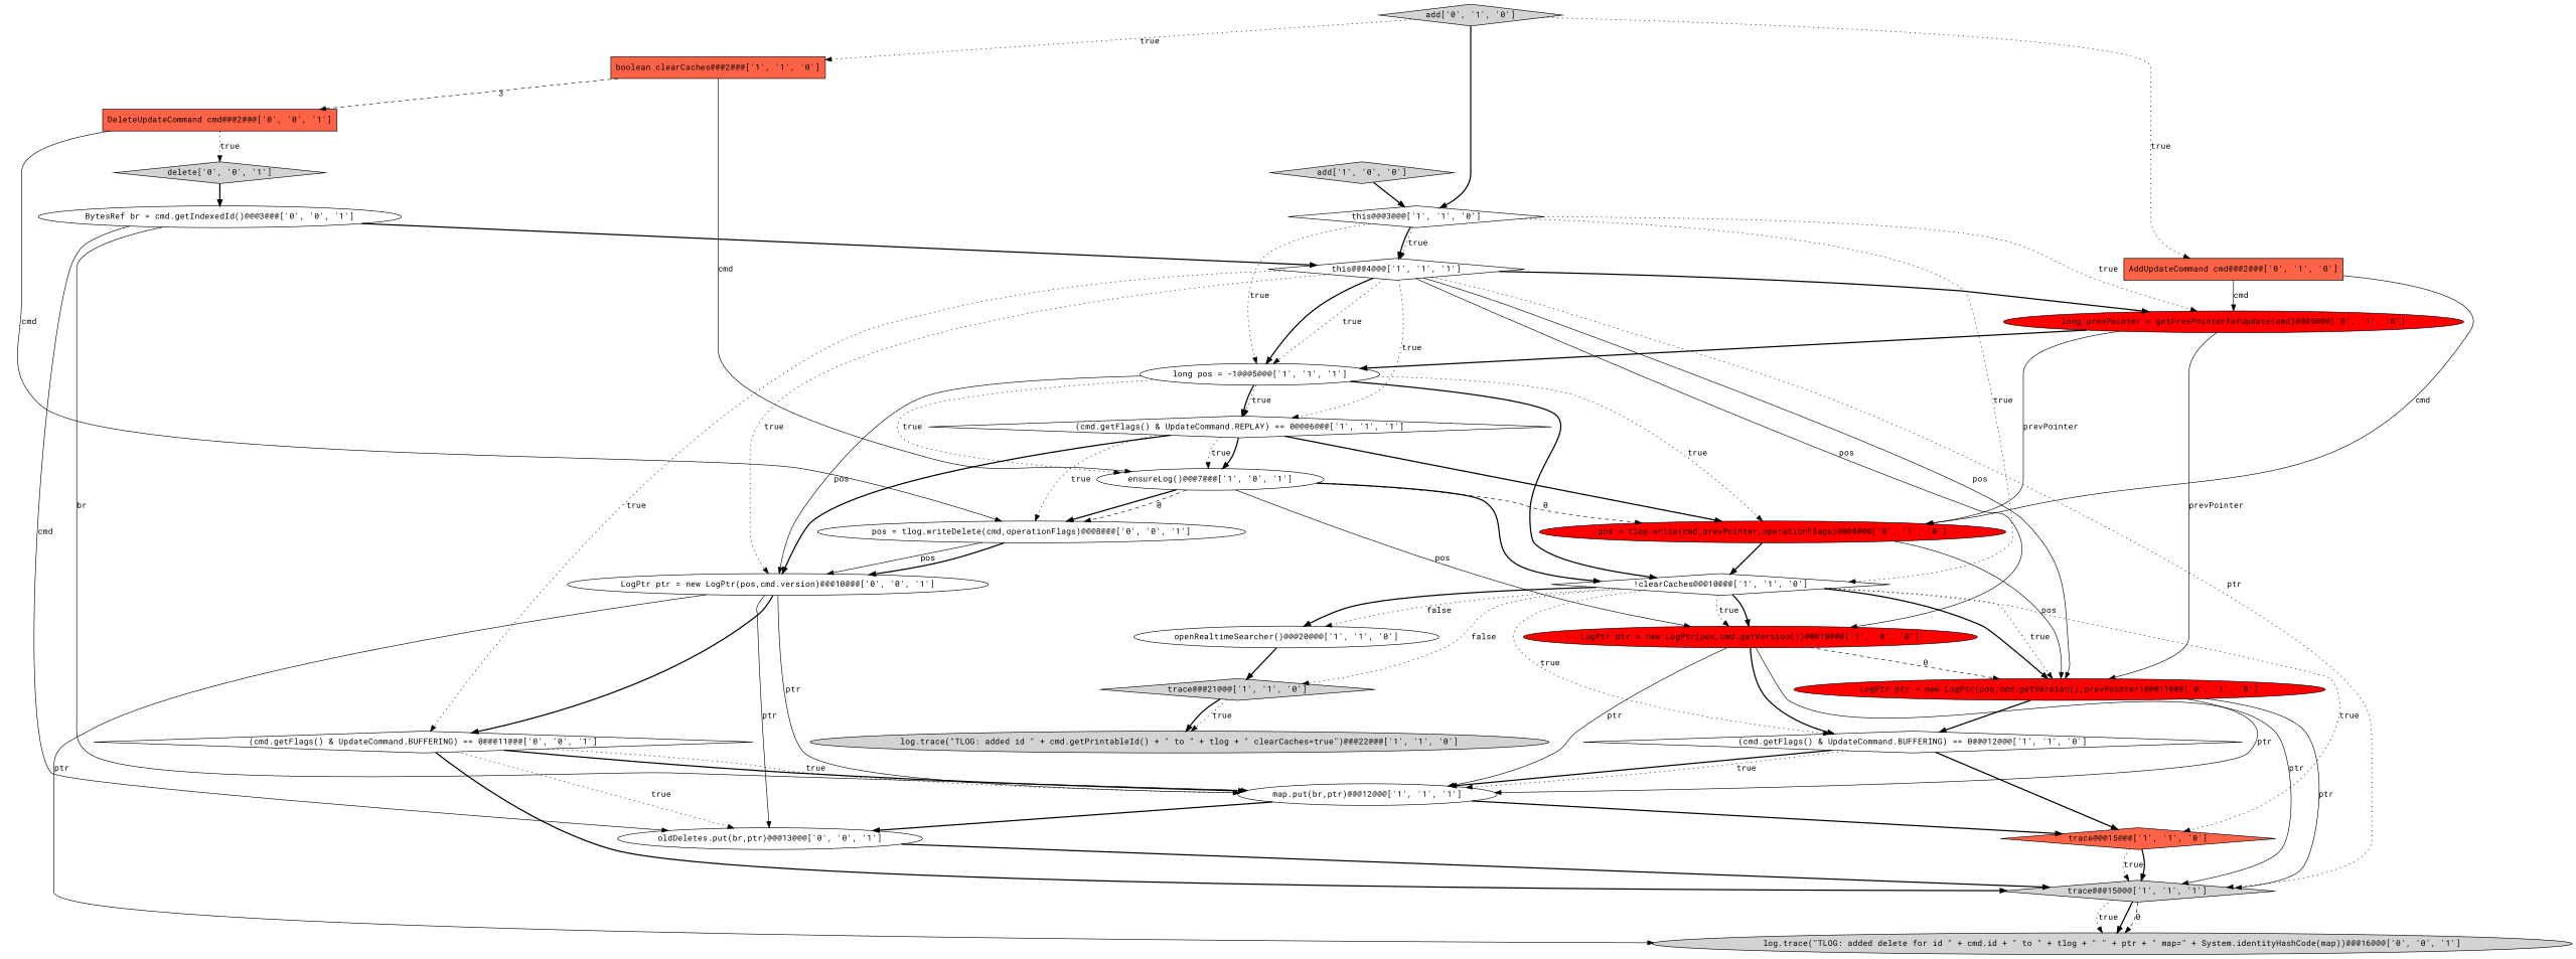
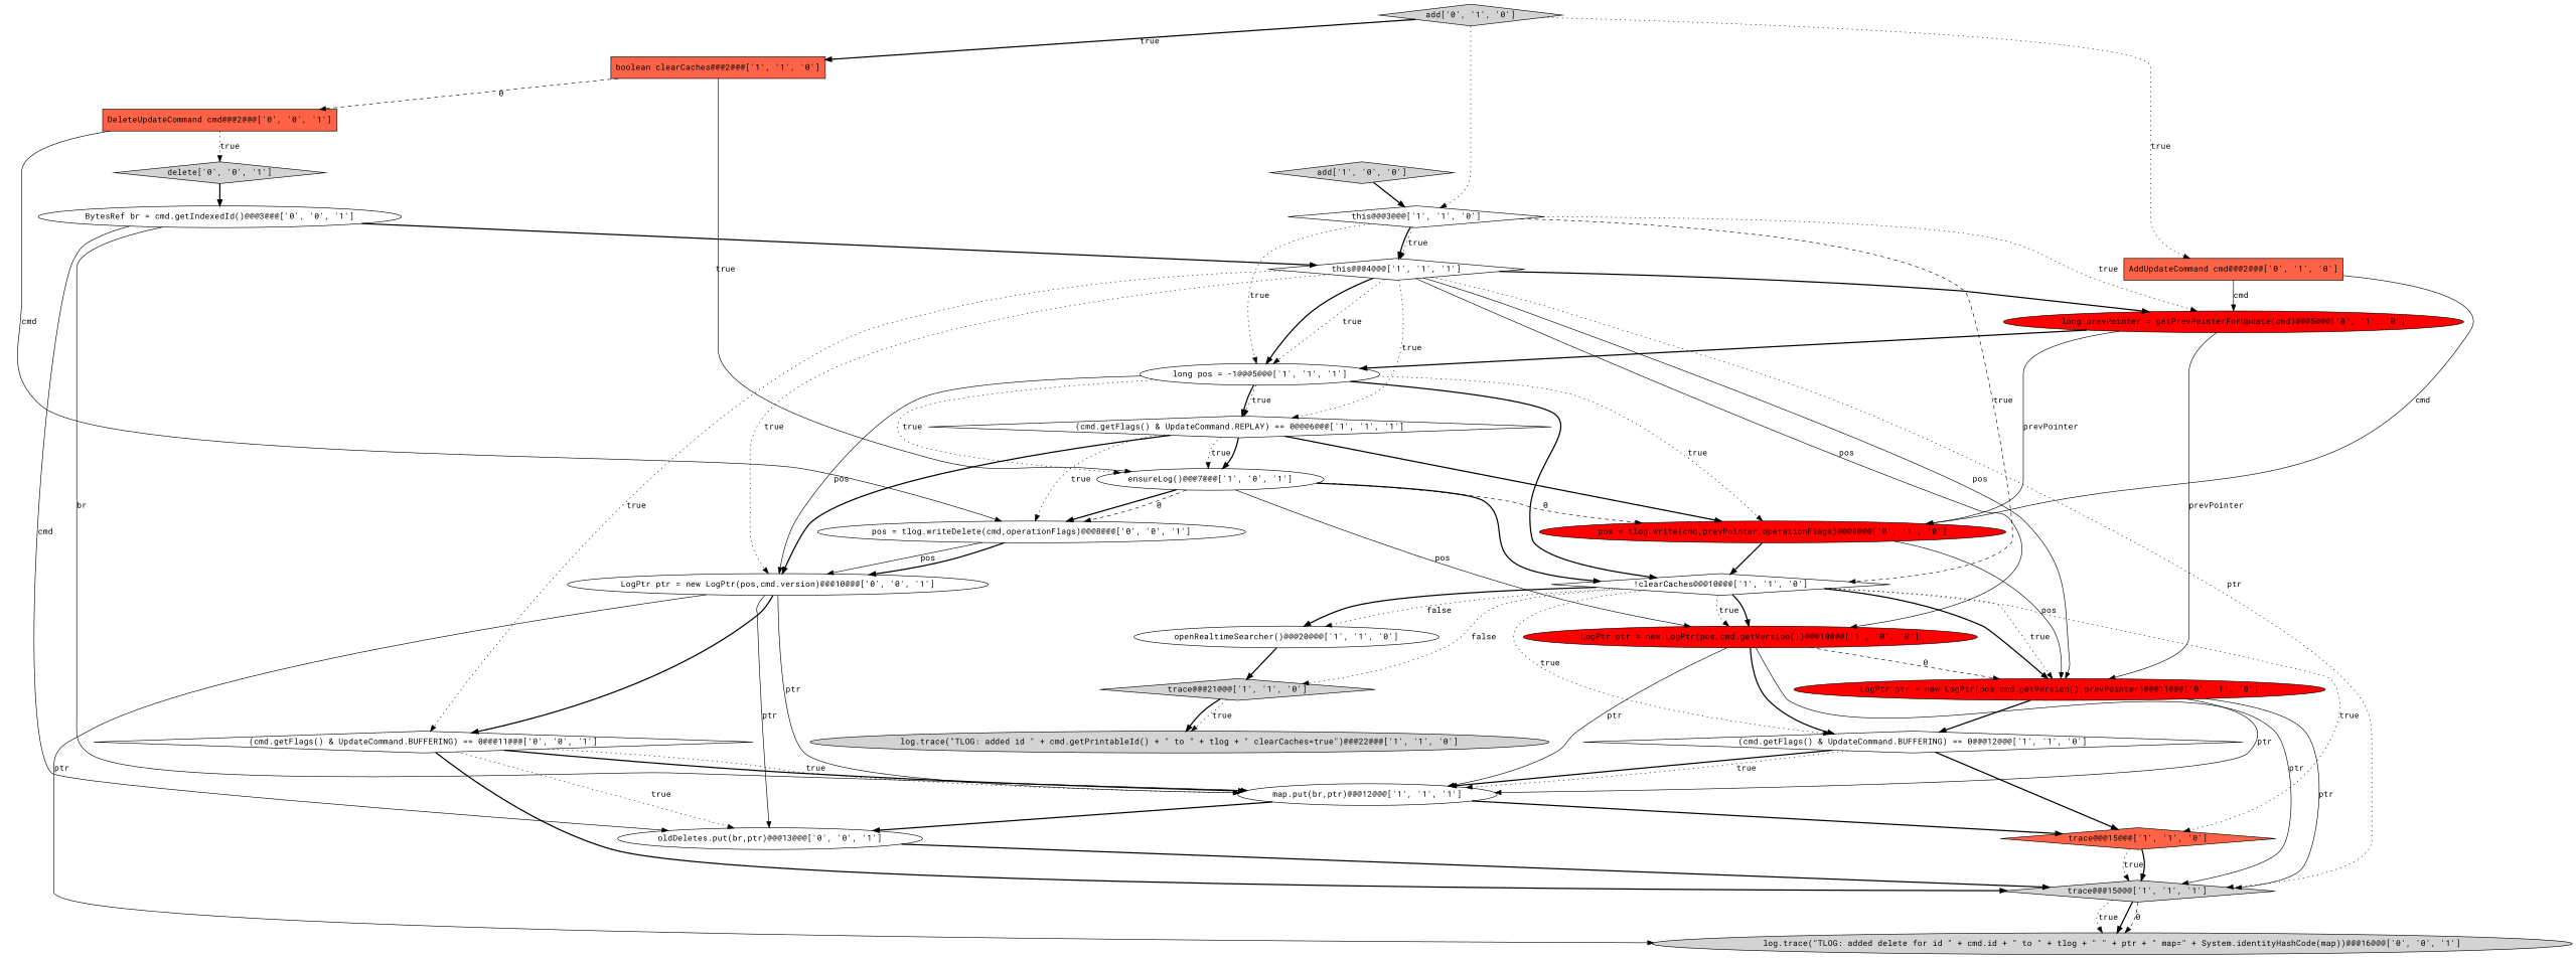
  digraph {
    fontname="Roboto Mono"
    node [fillcolor=white fontname="Roboto Mono" shape=ellipse style=filled]
    edge [fontname="Roboto Mono" style=bold]
    n1 [fillcolor=tomato label="boolean clearCaches@@@2@@@['1', '1', '0']" shape=box]
    n2 [label="ensureLog()@@@7@@@['1', '0', '1']"]
    n3 [fillcolor=tomato label="DeleteUpdateCommand cmd@@@2@@@['0', '0', '1']" shape=box]
    n4 [fillcolor=red label="LogPtr ptr = new LogPtr(pos,cmd.getVersion())@@@10@@@['1', '0', '0']"]
    n5 [label="pos = tlog.writeDelete(cmd,operationFlags)@@@8@@@['0', '0', '1']"]
    n6 [fillcolor=red label="pos = tlog.write(cmd,prevPointer,operationFlags)@@@8@@@['0', '1', '0']"]
    n7 [label="!clearCaches@@@10@@@['1', '1', '0']" shape=diamond]
    n8 [fillcolor=lightgray label="delete['0', '0', '1']" shape=diamond]
    n9 [fillcolor=red label="LogPtr ptr = new LogPtr(pos,cmd.getVersion(),prevPointer)@@@11@@@['0', '1', '0']"]
    n10 [fillcolor=lightgray label="trace@@@15@@@['1', '1', '1']" shape=diamond]
    n11 [label="map.put(br,ptr)@@@12@@@['1', '1', '1']"]
    n12 [label="(cmd.getFlags() & UpdateCommand.BUFFERING) == 0@@@12@@@['1', '1', '0']" shape=diamond]
    n13 [label="LogPtr ptr = new LogPtr(pos,cmd.version)@@@10@@@['0', '0', '1']"]
    n14 [fillcolor=tomato label="trace@@@15@@@['1', '1', '0']" shape=diamond]
    n15 [fillcolor=lightgray label="trace@@@21@@@['1', '1', '0']" shape=diamond]
    n16 [label="openRealtimeSearcher()@@@20@@@['1', '1', '0']"]
    n17 [label="(cmd.getFlags() & UpdateCommand.REPLAY) == 0@@@6@@@['1', '1', '1']" shape=diamond]
    n18 [fillcolor=lightgray label="log.trace(\"TLOG: added delete for id \" + cmd.id + \" to \" + tlog + \" \" + ptr + \" map=\" + System.identityHashCode(map))@@@16@@@['0', '0', '1']"]
    n19 [label="oldDeletes.put(br,ptr)@@@13@@@['0', '0', '1']"]
    n20 [label="(cmd.getFlags() & UpdateCommand.BUFFERING) == 0@@@11@@@['0', '0', '1']" shape=diamond]
    n21 [label="this@@@3@@@['1', '1', '0']" shape=diamond]
    n22 [fillcolor=red label="long prevPointer = getPrevPointerForUpdate(cmd)@@@5@@@['0', '1', '0']"]
    n23 [label="long pos = -1@@@5@@@['1', '1', '1']"]
    n24 [label="this@@@4@@@['1', '1', '1']" shape=diamond]
    n25 [fillcolor=lightgray label="log.trace(\"TLOG: added id \" + cmd.getPrintableId() + \" to \" + tlog + \" clearCaches=true\")@@@22@@@['1', '1', '0']"]
    n26 [label="BytesRef br = cmd.getIndexedId()@@@3@@@['0', '0', '1']"]
    n27 [fillcolor=tomato label="AddUpdateCommand cmd@@@2@@@['0', '1', '0']" shape=box]
    n28 [fillcolor=lightgray label="add['0', '1', '0']" shape=diamond]
    n29 [fillcolor=lightgray label="add['1', '0', '0']" shape=diamond]
-   n1 -> n2 [label=cmd style=solid]
-   n1 -> n3 [label=3 style=dashed]
+   n1 -> n2 [label=true style=solid]
+   n1 -> n3 [label=0 style=dashed]
    n2 -> n4 [label=pos style=solid]
    n2 -> n5
    n2 -> n5 [label=0 style=dashed]
    n2 -> n6 [label=0 style=dashed]
    n2 -> n7
    n3 -> n5 [label=cmd style=solid]
    n3 -> n8 [label=true style=dotted]
    n4 -> n9 [label=0 style=dashed]
    n4 -> n10 [label=ptr style=solid]
    n4 -> n11 [label=ptr style=solid]
    n4 -> n12
    n5 -> n13 [label=pos style=solid]
    n5 -> n13
    n6 -> n7
    n6 -> n9 [label=pos style=solid]
    n7 -> n4
    n7 -> n4 [label=true style=dotted]
    n7 -> n9 [label=true style=dotted]
    n7 -> n9
    n7 -> n12 [label=true style=dotted]
    n7 -> n14 [label=true style=dotted]
    n7 -> n15 [label=false style=dotted]
    n7 -> n16
    n7 -> n16 [label=false style=dotted]
    n8 -> n26
    n9 -> n10 [label=ptr style=solid]
    n9 -> n11 [label=ptr style=solid]
    n9 -> n12
    n10 -> n18 [label=true style=dotted]
    n10 -> n18
    n10 -> n18 [label=0 style=dashed]
    n11 -> n14
    n11 -> n19
    n12 -> n11
    n12 -> n11 [label=true style=dotted]
    n12 -> n14
    n13 -> n11 [label=ptr style=solid]
    n13 -> n18 [label=ptr style=solid]
    n13 -> n19 [label=ptr style=solid]
    n13 -> n20
    n14 -> n10 [label=true style=dotted]
    n14 -> n10
    n15 -> n25 [label=true style=dotted]
    n15 -> n25
    n16 -> n15
    n17 -> n2 [label=true style=dotted]
    n17 -> n2
    n17 -> n5 [label=true style=dotted]
    n17 -> n6
    n17 -> n13
    n19 -> n10
    n20 -> n10
    n20 -> n11
    n20 -> n11 [label=true style=dotted]
    n20 -> n19 [label=true style=dotted]
-   n21 -> n7 [label=true style=dotted]
+   n21 -> n7 [label=true style=dashed]
    n21 -> n22 [label=true style=dotted]
    n21 -> n23 [label=true style=dotted]
    n21 -> n24 [label=true style=dotted]
    n21 -> n24
    n22 -> n6 [label=prevPointer style=solid]
    n22 -> n9 [label=prevPointer style=solid]
    n22 -> n23
    n23 -> n2 [label=true style=dotted]
    n23 -> n6 [label=true style=dotted]
    n23 -> n7
    n23 -> n13 [label=pos style=solid]
    n23 -> n17 [label=true style=dotted]
    n23 -> n17
    n24 -> n4 [label=pos style=solid]
    n24 -> n9 [label=pos style=solid]
    n24 -> n10 [label=ptr style=dotted]
    n24 -> n13 [label=true style=dotted]
    n24 -> n17 [label=true style=dotted]
    n24 -> n20 [label=true style=dotted]
    n24 -> n22
    n24 -> n23 [label=true style=dotted]
    n24 -> n23
    n26 -> n11 [label=br style=solid]
    n26 -> n19 [label=cmd style=solid]
    n26 -> n24
    n27 -> n6 [label=cmd style=solid]
    n27 -> n22 [label=cmd style=solid]
-   n28 -> n1 [label=true style=dotted]
-   n28 -> n21
+   n28 -> n1 [label=true]
+   n28 -> n21 [style=dotted]
    n28 -> n27 [label=true style=dotted]
    n29 -> n21
  }
